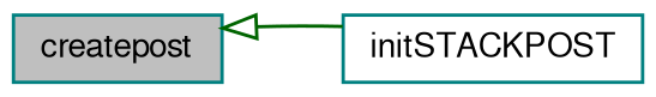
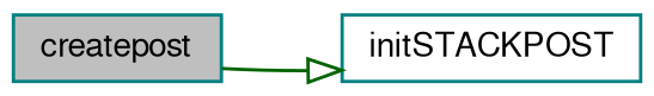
  digraph {
    rankdir=LR
    node [color=teal fontname=FreeSans fontsize=10 shape=record style=filled]
    n1 [fillcolor=grey75 fontcolor=black height=0.2 label=createpost width=0.4]
    n2 [fillcolor=white height=0.2 label=initSTACKPOST width=0.4]
-   n2 -> n1 [color=darkgreen fontname=FreeSans fontsize=10 labelfontname=FreeSans labelfontsize=10 style=solid arrowhead=onormal]
+   n1 -> n2 [color=darkgreen fontname=FreeSans fontsize=10 labelfontname=FreeSans labelfontsize=10 style=solid arrowhead=onormal]
  }
